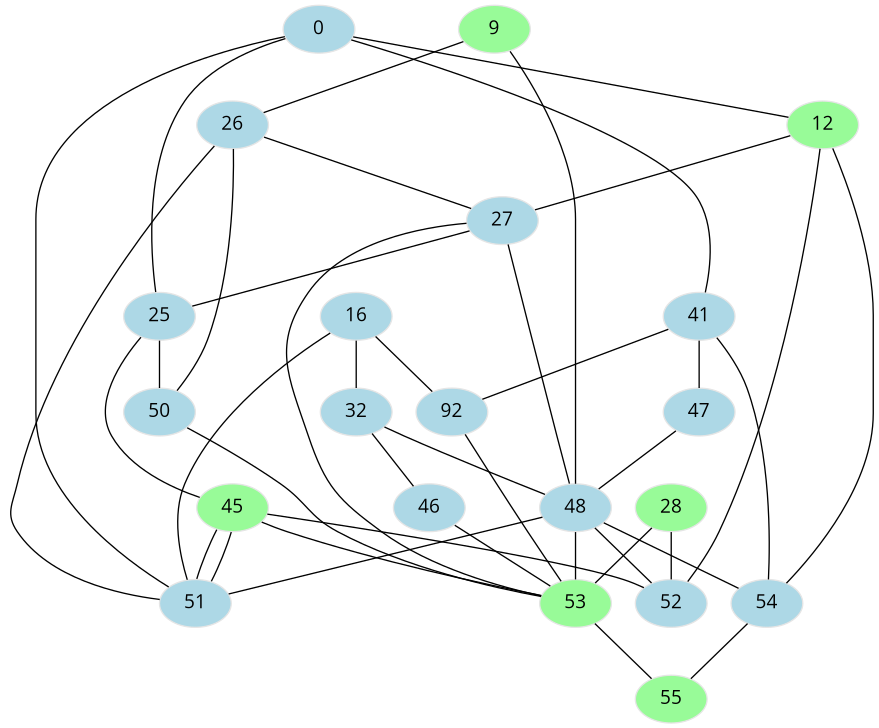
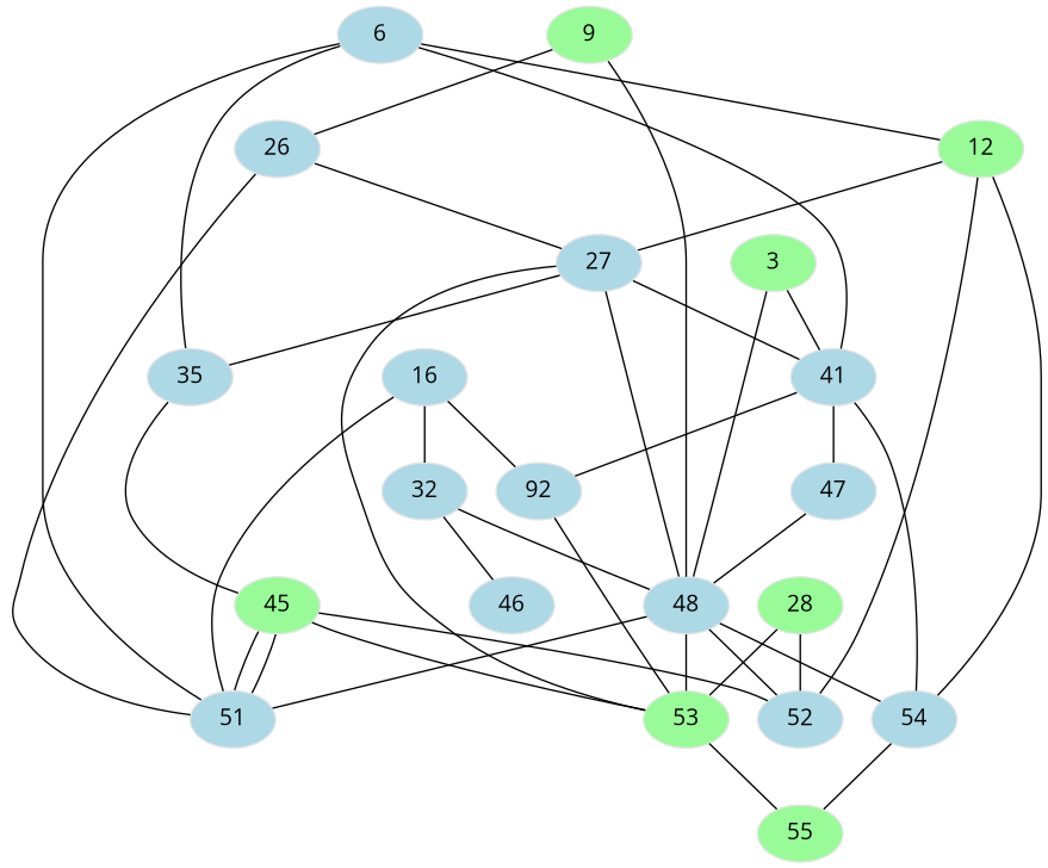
  graph {
    fontname="Open Sans"
    node [color=gray90 fillcolor=lightblue fontname="Open Sans" style=filled]
    edge [fontname="Open Sans"]
    41 [super="+38"]
    54 [super="+43"]
    n3 [label=92]
    47
+   3 [fillcolor=palegreen]
    48 [super="+1+13+21+29"]
    51 [super="+49+37"]
    52 [super="+33"]
    53 [fillcolor=palegreen super="+34+44+39"]
-   6 [label=0]
+   6
    12 [fillcolor=palegreen]
-   35 [label=25]
+   35
    27 [super="+25"]
-   50 [super="+36"]
    45 [fillcolor=palegreen super="+40"]
    26 [super="+19"]
    9 [fillcolor=palegreen]
    55 [fillcolor=palegreen]
    16 [super="+2"]
    32
    46
    28 [fillcolor=palegreen]
    41 -- 54 [weight=2]
    41 -- n3
    41 -- 47 [weight=2]
    54 -- 55
    n3 -- 53 [weight=2]
    47 -- 48
+   3 -- 41 [weight=2]
+   3 -- 48 [weight=4]
    48 -- 54 [weight=4]
    48 -- 51 [weight=3]
    48 -- 52
    48 -- 53 [weight=7]
    53 -- 55
    6 -- 41
    6 -- 51
    6 -- 12
    6 -- 35
    12 -- 54
    12 -- 52 [weight=2]
    12 -- 27
-   35 -- 50
    35 -- 45
+   27 -- 41 [weight=3]
    27 -- 48 [weight=4]
    27 -- 53
    27 -- 35 [weight=2]
-   50 -- 53 [weight=2]
    45 -- 51
    45 -- 51
    45 -- 52
    45 -- 53
    26 -- 51
    26 -- 27
-   26 -- 50 [weight=2]
    9 -- 48
    9 -- 26
    16 -- n3
    16 -- 51 [weight=3]
    16 -- 32
    32 -- 48 [weight=2]
    32 -- 46
-   46 -- 53
    28 -- 52
    28 -- 53 [weight=2]
  }
